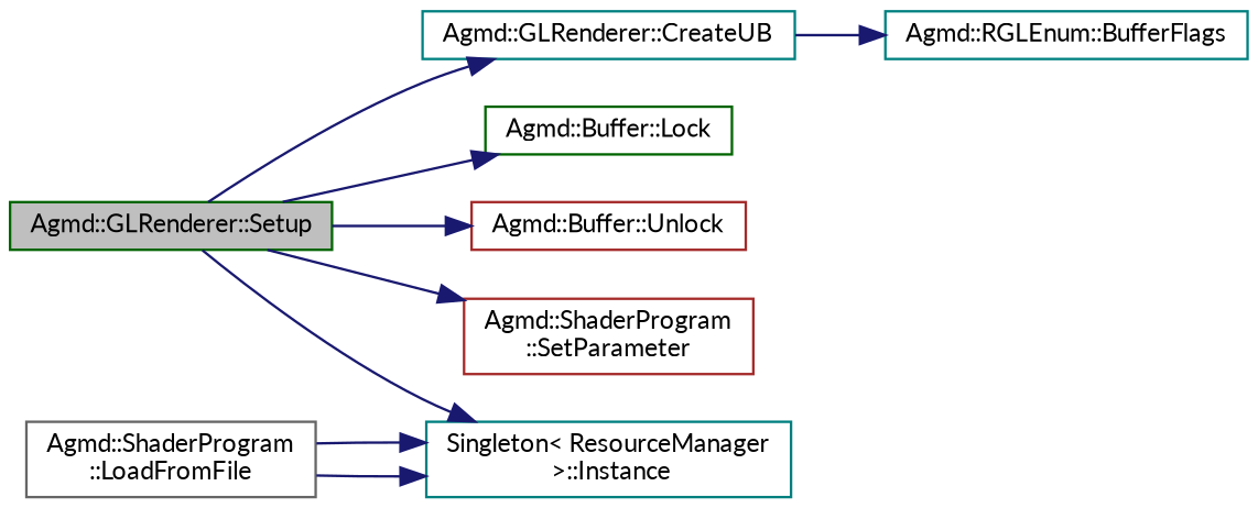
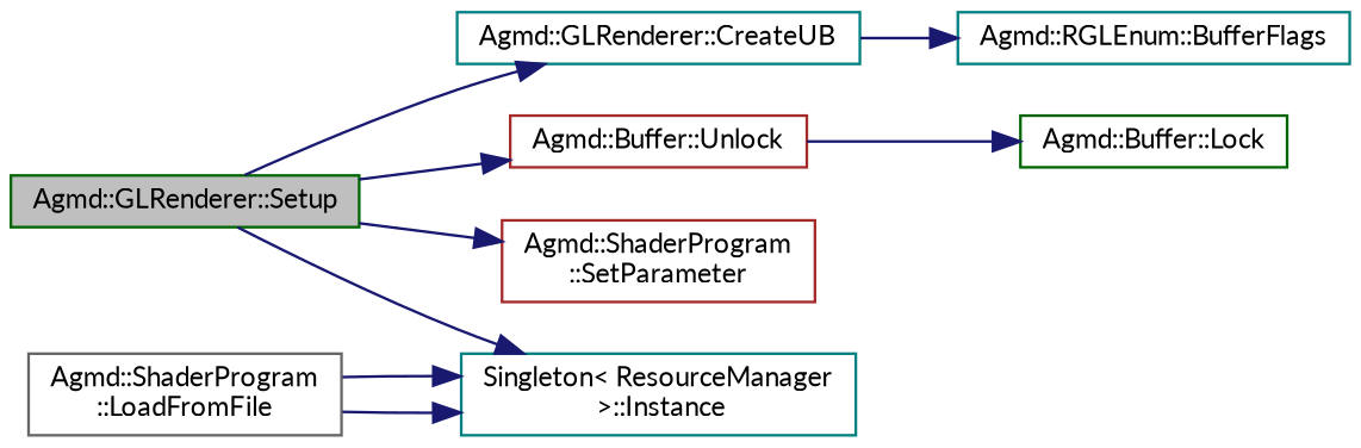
  digraph {
    fontname=Lato
    rankdir=LR
    node [color=teal fillcolor=white fontname=Lato fontsize=10 shape=record style=filled]
    edge [color=midnightblue fontname=Lato fontsize=10 labelfontname=Helvetica labelfontsize=10 style=solid]
    n1 [color=darkgreen fillcolor=grey75 fontcolor=black height=0.2 label="Agmd::GLRenderer::Setup" width=0.4]
    n2 [height=0.2 label="Agmd::GLRenderer::CreateUB" width=0.4]
    n3 [color=darkgreen height=0.2 label="Agmd::Buffer::Lock" width=0.4]
    n4 [color=brown height=0.2 label="Agmd::Buffer::Unlock" width=0.4]
    n5 [color=brown height=0.2 label="Agmd::ShaderProgram\l::SetParameter" width=0.4]
    n6 [height=0.2 label="Singleton\< ResourceManager\l \>::Instance" width=0.4]
    n7 [height=0.2 label="Agmd::RGLEnum::BufferFlags" width=0.4]
    n8 [color=gray40 height=0.2 label="Agmd::ShaderProgram\l::LoadFromFile" width=0.4]
    n1 -> n2
-   n1 -> n3
+   n4 -> n3
    n1 -> n4
    n1 -> n5
    n1 -> n6
    n2 -> n7
    n8 -> n6
    n8 -> n6
  }
